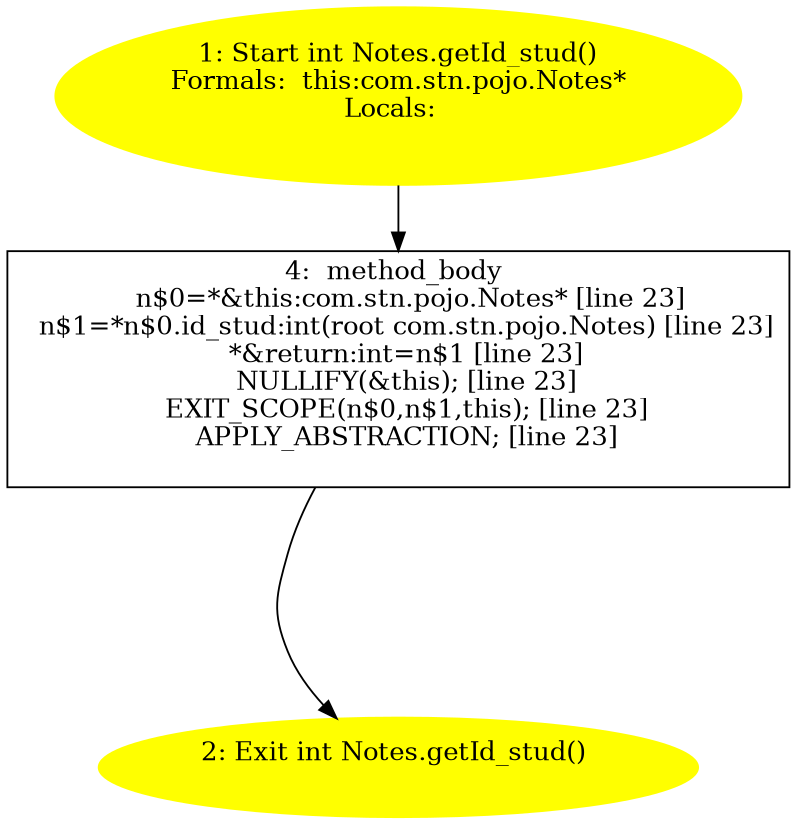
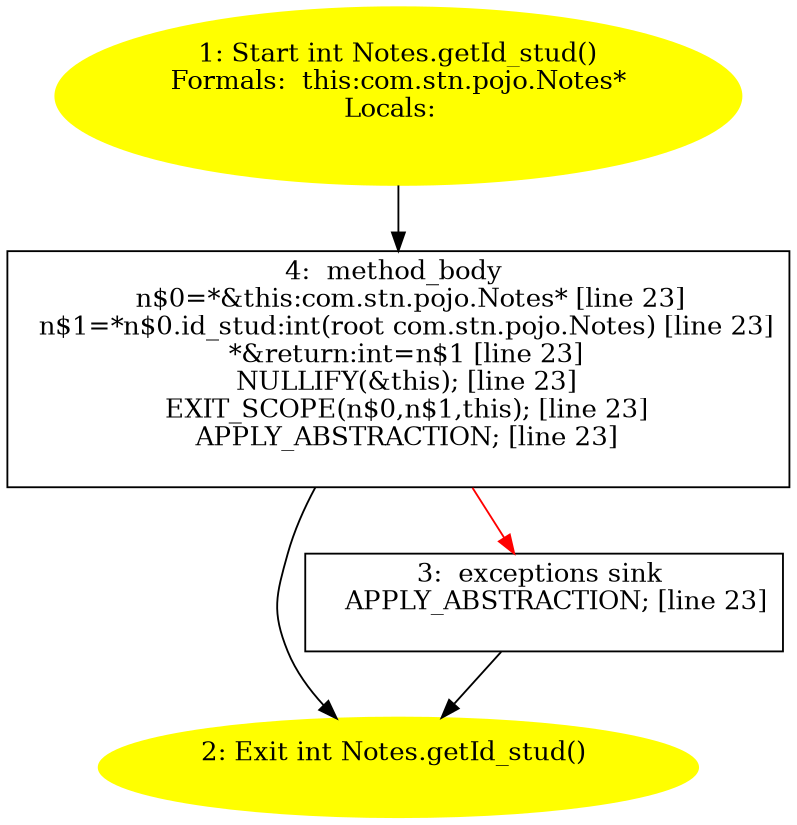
  digraph {
    n1 [color=yellow label="1: Start int Notes.getId_stud()\nFormals:  this:com.stn.pojo.Notes*\nLocals:  \n  " style=filled]
    n2 [label="4:  method_body \n   n$0=*&this:com.stn.pojo.Notes* [line 23]\n  n$1=*n$0.id_stud:int(root com.stn.pojo.Notes) [line 23]\n  *&return:int=n$1 [line 23]\n  NULLIFY(&this); [line 23]\n  EXIT_SCOPE(n$0,n$1,this); [line 23]\n  APPLY_ABSTRACTION; [line 23]\n " shape=box]
    n3 [color=yellow label="2: Exit int Notes.getId_stud() \n  " style=filled]
+   n4 [label="3:  exceptions sink \n   APPLY_ABSTRACTION; [line 23]\n " shape=box]
    n1 -> n2
    n2 -> n3
+   n2 -> n4 [color=red]
+   n4 -> n3
  }
